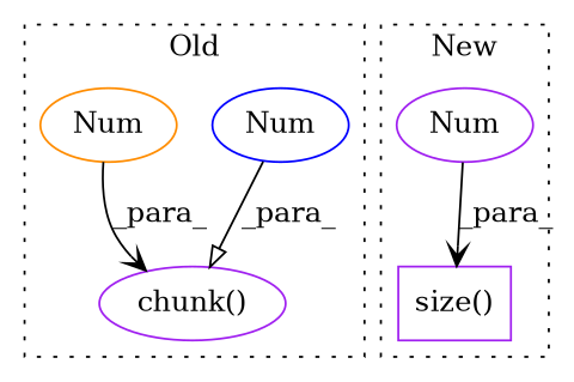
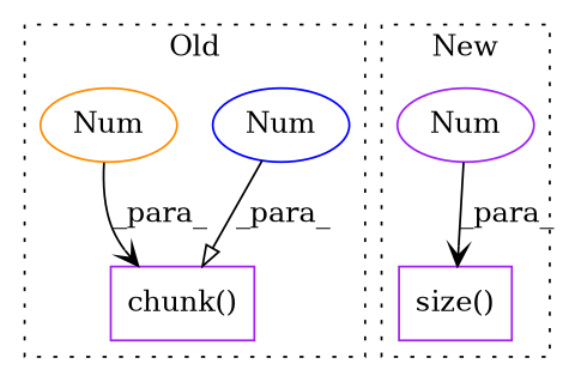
  digraph {
    node [a=76 l=1 shape=ellipse color=purple]
    edge [arrowhead=vee]
-   n1 [a=75 l="29,1" label="chunk()" s="2498,2531"]
+   n1 [a=75 l="29,1" label="chunk()" s="2498,2531" shape=box]
    n2 [label=Num s=2530 color=blue]
    n3 [label=Num s=2527 color=darkorange]
    n4 [a=75 l="9,1" label="size()" s="2456,2466" shape=box]
    n5 [label=Num s=2465]
    subgraph cluster_1 {
      label=Old
      style=dotted
      n1
      n2
      n3
    }
    subgraph cluster_2 {
      label=New
      style=dotted
      n4
      n5
    }
    n2 -> n1 [label=_para_ arrowhead=onormal]
    n3 -> n1 [label=_para_]
    n5 -> n4 [label=_para_]
  }
